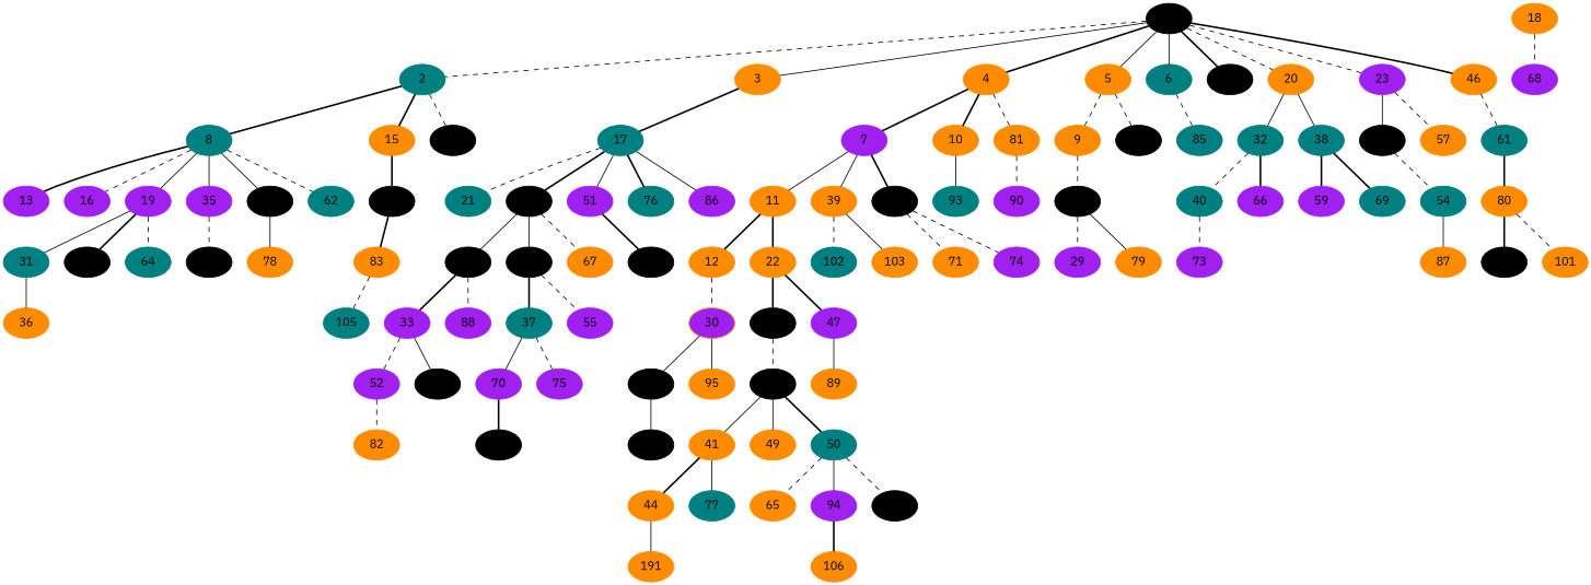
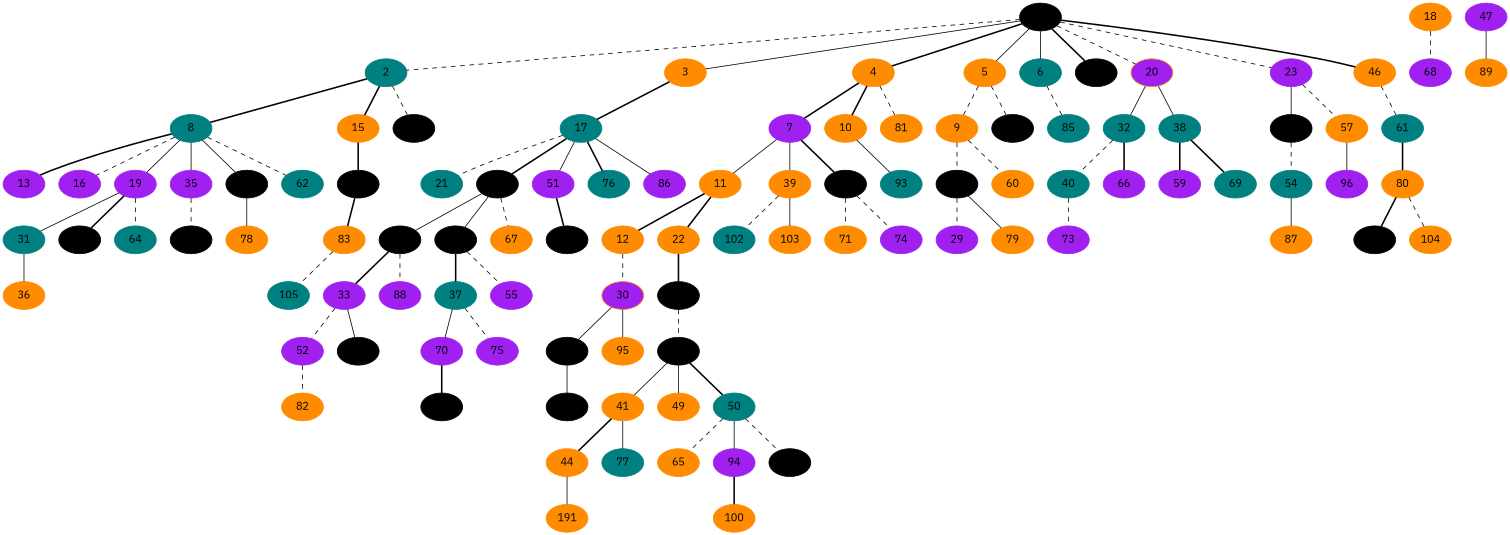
  graph {
    fontname="IBM Plex Sans"
    node [color=darkorange fontname="IBM Plex Sans" style=filled]
    edge [fontname="IBM Plex Sans" style=dashed]
    1 [color=black]
    2 [color=teal]
    3
    4
    5
    6 [color=teal]
    14 [color=black]
-   20
+   20 [fillcolor=purple]
    23 [color=purple]
    46
    8 [color=teal]
    15
    48 [color=black]
    17 [color=teal]
    7 [color=purple]
    10
    81
    9
    84 [color=black]
    85 [color=teal]
    32 [color=teal]
    38 [color=teal]
    43 [color=black]
    57
    61 [color=teal]
    13 [color=purple]
    16 [color=purple]
    19 [color=purple]
    35 [color=purple]
    45 [color=black]
    62 [color=teal]
    56 [color=black]
    21 [color=teal]
    24 [color=black]
    51 [color=purple]
    76 [color=teal]
    86 [color=purple]
    11
    39
    58 [color=black]
    93 [color=teal]
-   90 [color=purple]
    26 [color=black]
+   60
    12
    22
    102 [color=teal]
    103
    71
    74 [color=purple]
    31 [color=teal]
    42 [color=black]
    64 [color=teal]
    63 [color=black]
    78
    68 [color=purple]
    18
    29 [color=purple]
    79
    30 [fillcolor=purple]
    28 [color=black]
    47 [color=purple]
    53 [color=black]
    95
    83
    25 [color=black]
    27 [color=black]
    67
    91 [color=black]
    36
    40 [color=teal]
    66 [color=purple]
    59 [color=purple]
    69 [color=teal]
    34 [color=black]
    89
    54 [color=teal]
+   96 [color=purple]
    33 [color=purple]
    88 [color=purple]
    37 [color=teal]
    55 [color=purple]
    52 [color=purple]
    72 [color=black]
    70 [color=purple]
    75 [color=purple]
    41
    49
    50 [color=teal]
    99 [color=black]
    73 [color=purple]
    82
    44
    77 [color=teal]
    65
    94 [color=purple]
    98 [color=black]
    97 [color=black]
    n99 [label=191]
    87
    80
-   100 [label=106]
+   100
    105 [color=teal]
    92 [color=black]
-   104 [label=101]
+   104
    1 -- 2
    1 -- 3 [style=solid]
    1 -- 4 [style=bold]
    1 -- 5 [style=solid]
    1 -- 6 [style=solid]
    1 -- 14 [style=bold]
    1 -- 20
    1 -- 23
    1 -- 46 [style=bold]
    2 -- 8 [style=bold]
    2 -- 15 [style=bold]
    2 -- 48
    3 -- 17 [style=bold]
    4 -- 7 [style=bold]
    4 -- 10 [style=bold]
    4 -- 81
    5 -- 9
    5 -- 84
    6 -- 85
    20 -- 32 [style=solid]
    20 -- 38 [style=solid]
    23 -- 43 [style=solid]
    23 -- 57
    46 -- 61
    8 -- 13 [style=bold]
    8 -- 16
    8 -- 19 [style=solid]
    8 -- 35 [style=solid]
    8 -- 45 [style=solid]
    8 -- 62
    15 -- 56 [style=bold]
    17 -- 21
    17 -- 24 [style=bold]
    17 -- 51 [style=solid]
    17 -- 76 [style=bold]
    17 -- 86 [style=solid]
    7 -- 11 [style=solid]
    7 -- 39 [style=solid]
    7 -- 58 [style=bold]
    10 -- 93 [style=solid]
-   81 -- 90
    9 -- 26
+   9 -- 60
    32 -- 40
    32 -- 66 [style=bold]
    38 -- 59 [style=bold]
    38 -- 69 [style=bold]
    43 -- 54
+   57 -- 96 [style=solid]
    61 -- 80 [style=bold]
    19 -- 31 [style=solid]
    19 -- 42 [style=bold]
    19 -- 64
    35 -- 63
    45 -- 78 [style=solid]
    56 -- 83 [style=bold]
    24 -- 25 [style=solid]
    24 -- 27 [style=solid]
    24 -- 67
    51 -- 91 [style=bold]
    11 -- 12 [style=bold]
    11 -- 22 [style=bold]
    39 -- 102
    39 -- 103 [style=solid]
    58 -- 71
    58 -- 74
    26 -- 29
    26 -- 79 [style=solid]
    12 -- 30
    22 -- 28 [style=bold]
-   22 -- 47 [style=bold]
    31 -- 36 [style=solid]
    18 -- 68
    30 -- 53 [style=solid]
    30 -- 95 [style=solid]
    28 -- 34
    47 -- 89 [style=solid]
    53 -- 99 [style=solid]
    83 -- 105
    25 -- 33 [style=bold]
    25 -- 88
    27 -- 37 [style=bold]
    27 -- 55
    40 -- 73
    34 -- 41 [style=solid]
    34 -- 49 [style=solid]
    34 -- 50 [style=bold]
    54 -- 87 [style=solid]
    33 -- 52
    33 -- 72 [style=solid]
    37 -- 70 [style=solid]
    37 -- 75
    52 -- 82
    70 -- 97 [style=bold]
    41 -- 44 [style=bold]
    41 -- 77 [style=solid]
    50 -- 65
    50 -- 94 [style=solid]
    50 -- 98
    44 -- n99 [style=solid]
    94 -- 100 [style=bold]
    80 -- 92 [style=bold]
    80 -- 104
  }
